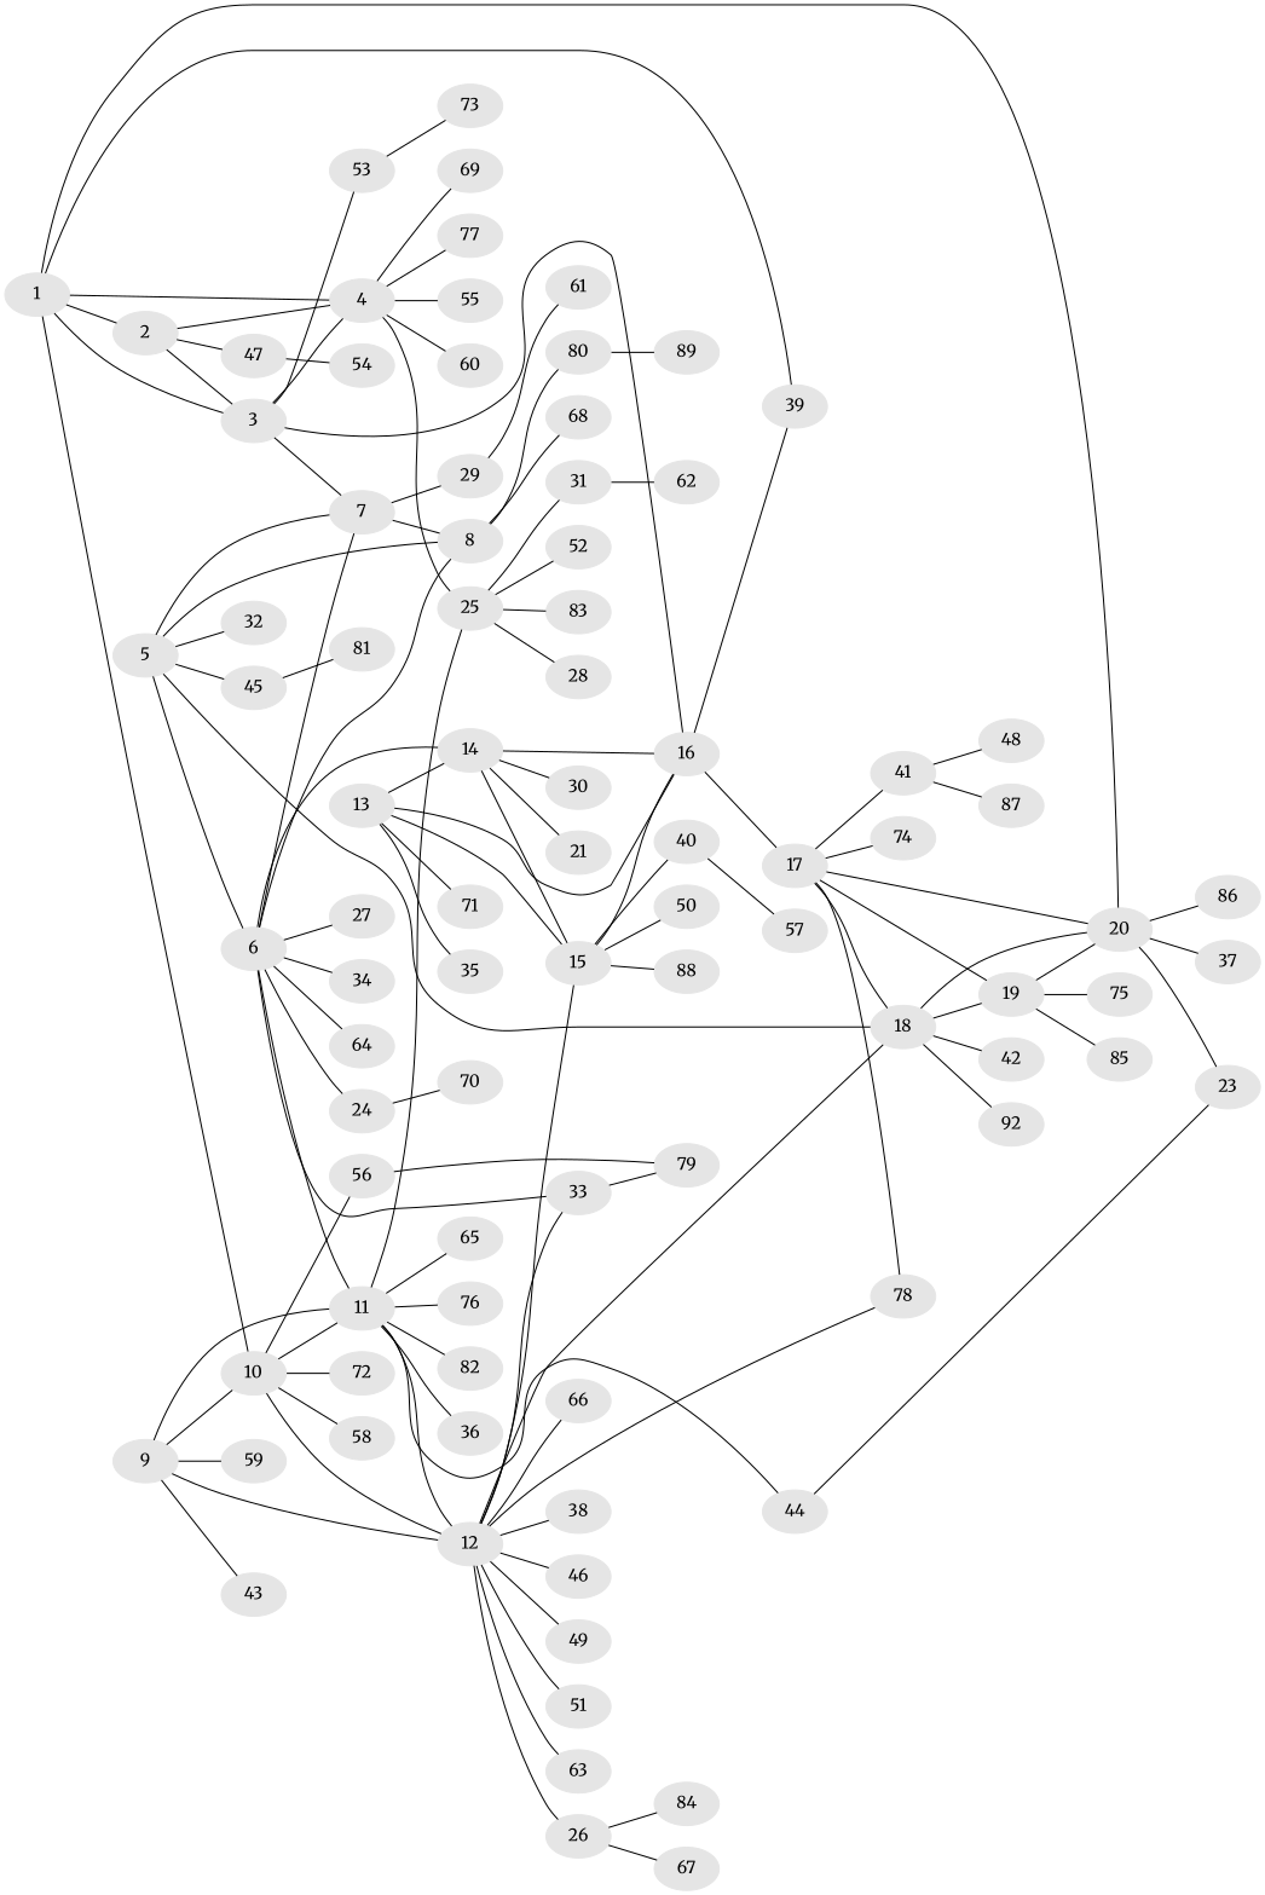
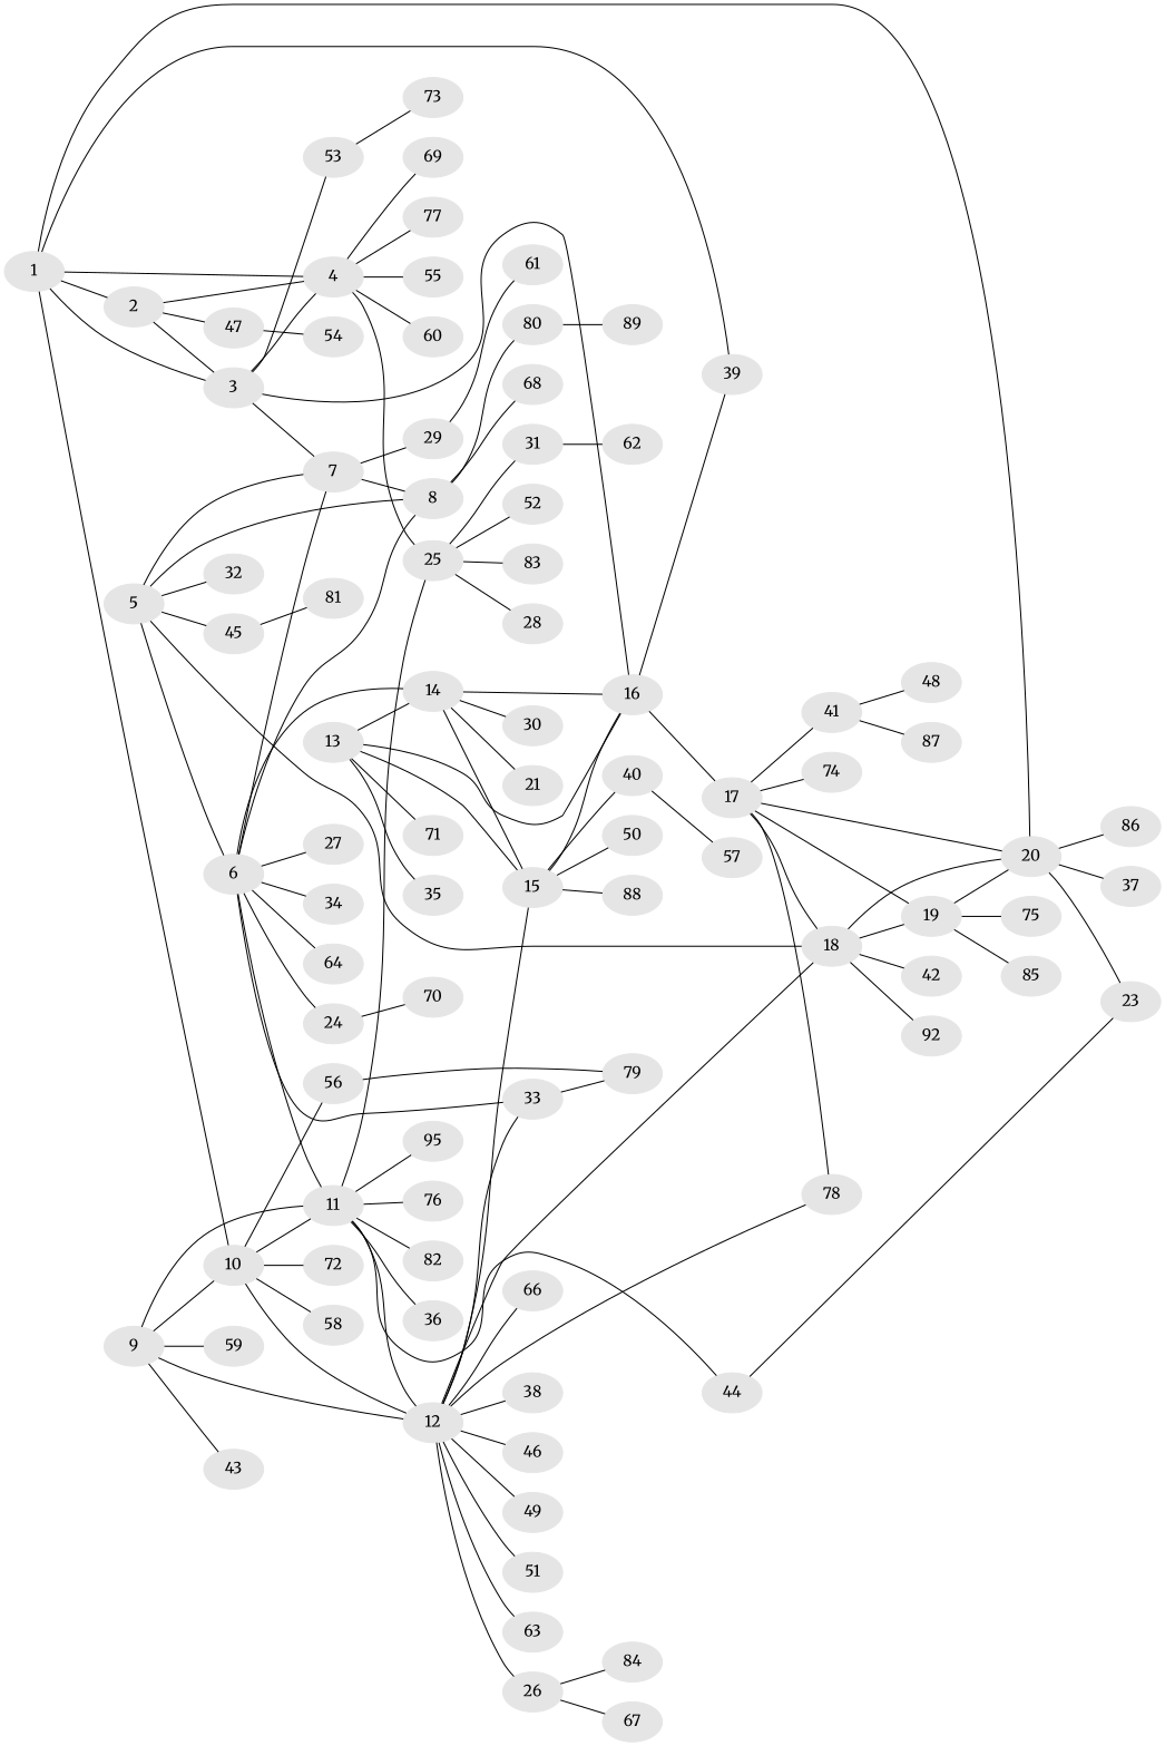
  graph {
    fontname=Merriweather
    rankdir=LR
    node [color=gray90 fontname=Merriweather style=filled]
    edge [fontname=Merriweather]
    1
    2
    3
    4
    10
    20
    39
    47
    7
    16
    53
    25
    55
    60
    69
    77
    11
    12
    56
    58
    72
    23
    37
    86
    54
    8
    29
    17
    73
    28
    31
    52
    83
    5
    6
    18
    32
    45
    14
    24
    27
    33
    34
    64
    68
    80
    19
    n48 [label=92]
    42
    81
    36
    44
-   65
+   65 [label=95]
    76
    82
    15
    21
    30
    70
    79
    61
    89
    9
    43
    59
    26
    38
    46
    49
    51
    63
    66
    78
    40
    50
    88
    67
    84
    13
    35
    71
    57
    41
    74
    75
    85
    48
    87
    62
    1 -- 2
    1 -- 3
    1 -- 4
    1 -- 10
    1 -- 20
    1 -- 39
    2 -- 3
    2 -- 4
    2 -- 47
    3 -- 4
    3 -- 7
    3 -- 16
    3 -- 53
    4 -- 25
    4 -- 55
    4 -- 60
    4 -- 69
    4 -- 77
    10 -- 11
    10 -- 12
    10 -- 56
    10 -- 58
    10 -- 72
    20 -- 23
    20 -- 37
    20 -- 86
    47 -- 54
    7 -- 8
    7 -- 29
    16 -- 39
    16 -- 17
    53 -- 73
    25 -- 28
    25 -- 31
    25 -- 52
    25 -- 83
    11 -- 25
    11 -- 12
    11 -- 36
    11 -- 44
    11 -- 65
    11 -- 76
    11 -- 82
    12 -- 18
    12 -- 33
    12 -- 15
    12 -- 26
    12 -- 38
    12 -- 46
    12 -- 49
    12 -- 51
    12 -- 63
    12 -- 66
    12 -- 78
    56 -- 79
    8 -- 68
    8 -- 80
    29 -- 61
    17 -- 20
    17 -- 18
    17 -- 19
    17 -- 78
    17 -- 41
    17 -- 74
    31 -- 62
    5 -- 7
    5 -- 8
    5 -- 6
    5 -- 18
    5 -- 32
    5 -- 45
    6 -- 7
    6 -- 11
    6 -- 8
    6 -- 14
    6 -- 24
    6 -- 27
    6 -- 33
    6 -- 34
    6 -- 64
    18 -- 20
    18 -- 19
    18 -- n48
    18 -- 42
    45 -- 81
    14 -- 16
    14 -- 15
    14 -- 21
    14 -- 30
    24 -- 70
    33 -- 79
    80 -- 89
    19 -- 20
    19 -- 75
    19 -- 85
    44 -- 23
    15 -- 16
    15 -- 40
    15 -- 50
    15 -- 88
    9 -- 10
    9 -- 11
    9 -- 12
    9 -- 43
    9 -- 59
    26 -- 67
    26 -- 84
    40 -- 57
    13 -- 16
    13 -- 14
    13 -- 15
    13 -- 35
    13 -- 71
    41 -- 48
    41 -- 87
  }
